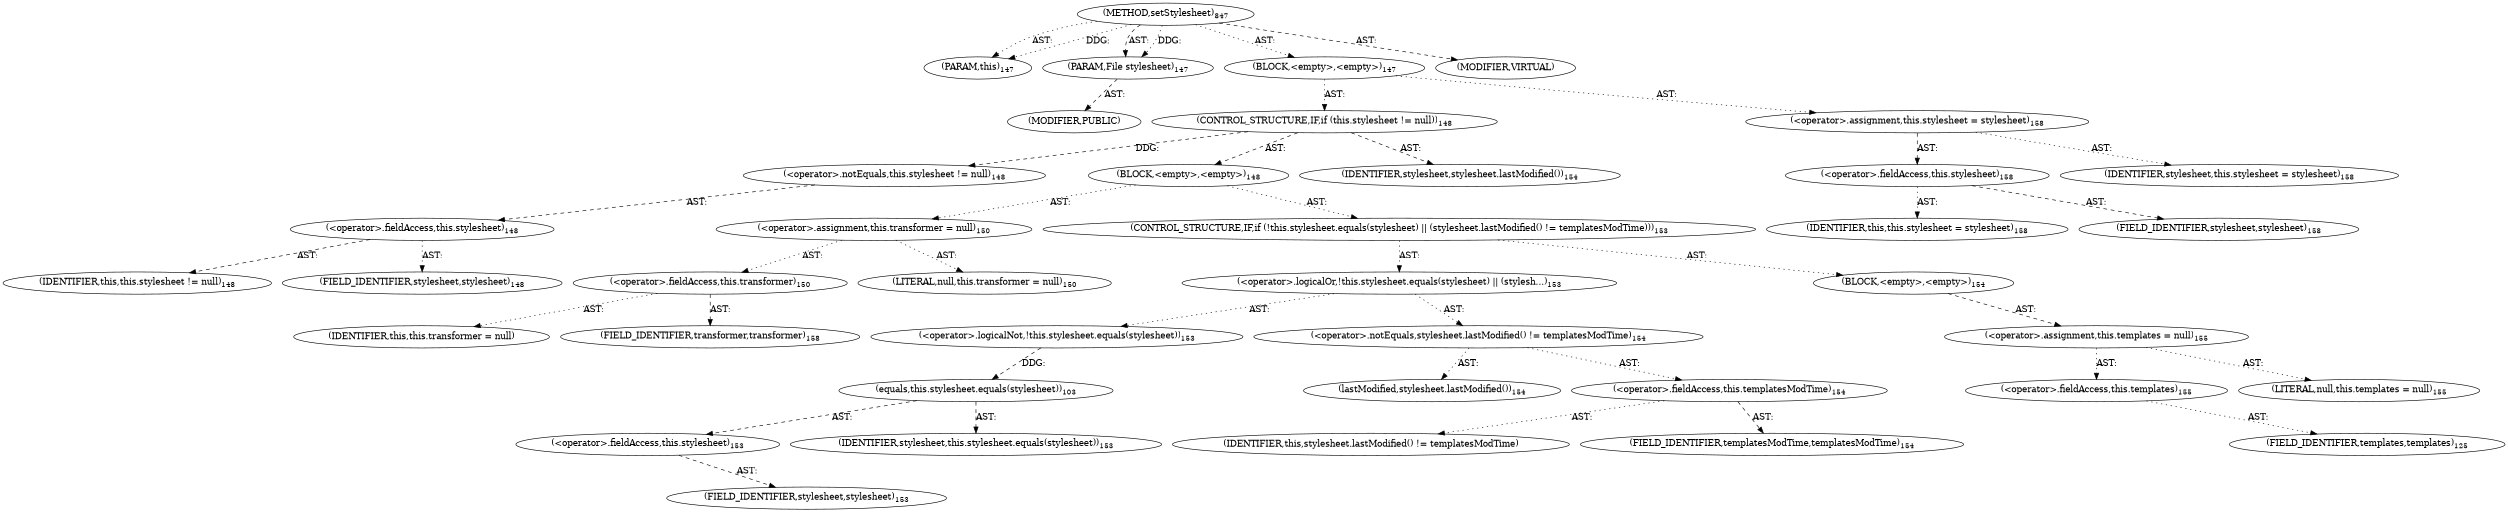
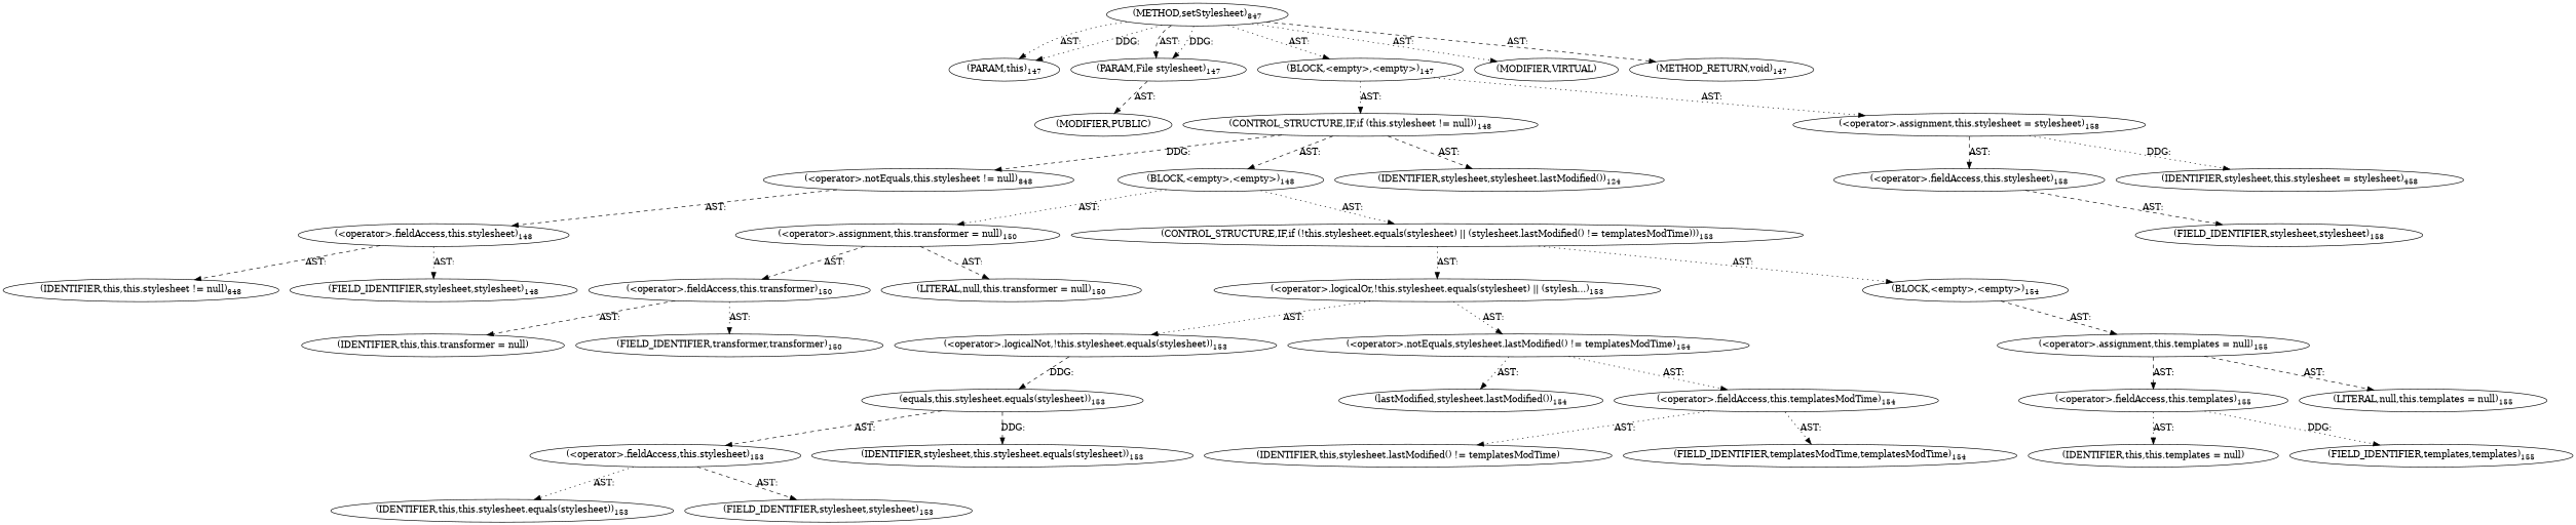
  digraph {
    edge [style=dotted]
    n1 [label=<(METHOD,setStylesheet)<SUB>847</SUB>>]
    n2 [label=<(PARAM,this)<SUB>147</SUB>>]
    n3 [label=<(PARAM,File stylesheet)<SUB>147</SUB>>]
    n4 [label=<(BLOCK,&lt;empty&gt;,&lt;empty&gt;)<SUB>147</SUB>>]
    n5 [label=<(MODIFIER,VIRTUAL)>]
+   n6 [label=<(METHOD_RETURN,void)<SUB>147</SUB>>]
    n7 [label=<(MODIFIER,PUBLIC)>]
    n8 [label=<(CONTROL_STRUCTURE,IF,if (this.stylesheet != null))<SUB>148</SUB>>]
    n9 [label=<(&lt;operator&gt;.assignment,this.stylesheet = stylesheet)<SUB>158</SUB>>]
-   n10 [label=<(&lt;operator&gt;.notEquals,this.stylesheet != null)<SUB>148</SUB>>]
+   n10 [label=<(&lt;operator&gt;.notEquals,this.stylesheet != null)<SUB>848</SUB>>]
    n11 [label=<(BLOCK,&lt;empty&gt;,&lt;empty&gt;)<SUB>148</SUB>>]
-   n12 [label=<(IDENTIFIER,stylesheet,stylesheet.lastModified())<SUB>154</SUB>>]
+   n12 [label=<(IDENTIFIER,stylesheet,stylesheet.lastModified())<SUB>124</SUB>>]
    n13 [label=<(&lt;operator&gt;.fieldAccess,this.stylesheet)<SUB>158</SUB>>]
-   n14 [label=<(IDENTIFIER,stylesheet,this.stylesheet = stylesheet)<SUB>158</SUB>>]
+   n14 [label=<(IDENTIFIER,stylesheet,this.stylesheet = stylesheet)<SUB>458</SUB>>]
    n15 [label=<(&lt;operator&gt;.fieldAccess,this.stylesheet)<SUB>148</SUB>>]
    n16 [label=<(&lt;operator&gt;.assignment,this.transformer = null)<SUB>150</SUB>>]
    n17 [label=<(CONTROL_STRUCTURE,IF,if (!this.stylesheet.equals(stylesheet) || (stylesheet.lastModified() != templatesModTime)))<SUB>153</SUB>>]
-   n18 [label=<(IDENTIFIER,this,this.stylesheet != null)<SUB>148</SUB>>]
+   n18 [label=<(IDENTIFIER,this,this.stylesheet != null)<SUB>648</SUB>>]
    n19 [label=<(FIELD_IDENTIFIER,stylesheet,stylesheet)<SUB>148</SUB>>]
    n20 [label=<(&lt;operator&gt;.fieldAccess,this.transformer)<SUB>150</SUB>>]
    n21 [label=<(LITERAL,null,this.transformer = null)<SUB>150</SUB>>]
    n22 [label=<(&lt;operator&gt;.logicalOr,!this.stylesheet.equals(stylesheet) || (stylesh...)<SUB>153</SUB>>]
    n23 [label=<(BLOCK,&lt;empty&gt;,&lt;empty&gt;)<SUB>154</SUB>>]
    n24 [label=<(IDENTIFIER,this,this.transformer = null)>]
-   n25 [label=<(FIELD_IDENTIFIER,transformer,transformer)<SUB>158</SUB>>]
+   n25 [label=<(FIELD_IDENTIFIER,transformer,transformer)<SUB>150</SUB>>]
    n26 [label=<(&lt;operator&gt;.logicalNot,!this.stylesheet.equals(stylesheet))<SUB>153</SUB>>]
    n27 [label=<(&lt;operator&gt;.notEquals,stylesheet.lastModified() != templatesModTime)<SUB>154</SUB>>]
    n28 [label=<(&lt;operator&gt;.assignment,this.templates = null)<SUB>155</SUB>>]
-   n29 [label=<(equals,this.stylesheet.equals(stylesheet))<SUB>103</SUB>>]
+   n29 [label=<(equals,this.stylesheet.equals(stylesheet))<SUB>153</SUB>>]
    n30 [label=<(lastModified,stylesheet.lastModified())<SUB>154</SUB>>]
    n31 [label=<(&lt;operator&gt;.fieldAccess,this.templatesModTime)<SUB>154</SUB>>]
    n32 [label=<(&lt;operator&gt;.fieldAccess,this.stylesheet)<SUB>153</SUB>>]
    n33 [label=<(IDENTIFIER,stylesheet,this.stylesheet.equals(stylesheet))<SUB>153</SUB>>]
+   n34 [label=<(IDENTIFIER,this,this.stylesheet.equals(stylesheet))<SUB>153</SUB>>]
    n35 [label=<(FIELD_IDENTIFIER,stylesheet,stylesheet)<SUB>153</SUB>>]
    n36 [label=<(IDENTIFIER,this,stylesheet.lastModified() != templatesModTime)>]
    n37 [label=<(FIELD_IDENTIFIER,templatesModTime,templatesModTime)<SUB>154</SUB>>]
    n38 [label=<(&lt;operator&gt;.fieldAccess,this.templates)<SUB>155</SUB>>]
    n39 [label=<(LITERAL,null,this.templates = null)<SUB>155</SUB>>]
-   n41 [label=<(FIELD_IDENTIFIER,templates,templates)<SUB>125</SUB>>]
-   n42 [label=<(IDENTIFIER,this,this.stylesheet = stylesheet)<SUB>158</SUB>>]
+   n40 [label=<(IDENTIFIER,this,this.templates = null)>]
+   n41 [label=<(FIELD_IDENTIFIER,templates,templates)<SUB>155</SUB>>]
    n43 [label=<(FIELD_IDENTIFIER,stylesheet,stylesheet)<SUB>158</SUB>>]
    n1 -> n2 [label="AST: "]
    n1 -> n2 [label="DDG: "]
    n1 -> n3 [label="AST: " style=dashed]
    n1 -> n3 [label="DDG: "]
    n1 -> n4 [label="AST: "]
-   n1 -> n5 [label="AST: " style=dashed]
+   n1 -> n5 [label="AST: "]
+   n1 -> n6 [label="AST: " style=dashed]
    n3 -> n7 [label="AST: " style=dashed]
    n4 -> n8 [label="AST: "]
    n4 -> n9 [label="AST: "]
    n8 -> n10 [label="DDG: " style=dashed]
    n8 -> n11 [label="AST: " style=dashed]
    n8 -> n12 [label="AST: " style=dashed]
    n9 -> n13 [label="AST: " style=dashed]
-   n9 -> n14 [label="AST: "]
+   n9 -> n14 [label="DDG: "]
    n10 -> n15 [label="AST: " style=dashed]
    n11 -> n16 [label="AST: "]
    n11 -> n17 [label="AST: "]
-   n13 -> n42 [label="AST: "]
    n13 -> n43 [label="AST: " style=dashed]
    n15 -> n18 [label="AST: " style=dashed]
    n15 -> n19 [label="AST: "]
-   n16 -> n20 [label="AST: "]
-   n16 -> n21 [label="AST: "]
+   n16 -> n20 [label="AST: " style=dashed]
+   n16 -> n21 [label="AST: " style=dashed]
    n17 -> n22 [label="AST: "]
    n17 -> n23 [label="AST: "]
-   n20 -> n24 [label="AST: "]
-   n20 -> n25 [label="AST: " style=dashed]
+   n20 -> n24 [label="AST: " style=dashed]
+   n20 -> n25 [label="AST: "]
    n22 -> n26 [label="AST: "]
    n22 -> n27 [label="AST: "]
    n23 -> n28 [label="AST: " style=dashed]
    n26 -> n29 [label="DDG: " style=dashed]
    n27 -> n30 [label="AST: "]
    n27 -> n31 [label="AST: "]
-   n28 -> n38 [label="AST: "]
-   n28 -> n39 [label="AST: "]
+   n28 -> n38 [label="AST: " style=dashed]
+   n28 -> n39 [label="AST: " style=dashed]
    n29 -> n32 [label="AST: " style=dashed]
-   n29 -> n33 [label="AST: " style=dashed]
+   n29 -> n33 [label="DDG: " style=dashed]
    n31 -> n36 [label="AST: "]
-   n31 -> n37 [label="AST: " style=dashed]
+   n31 -> n37 [label="AST: "]
+   n32 -> n34 [label="AST: "]
    n32 -> n35 [label="AST: " style=dashed]
-   n38 -> n41 [label="AST: "]
+   n38 -> n40 [label="AST: "]
+   n38 -> n41 [label="DDG: "]
  }
